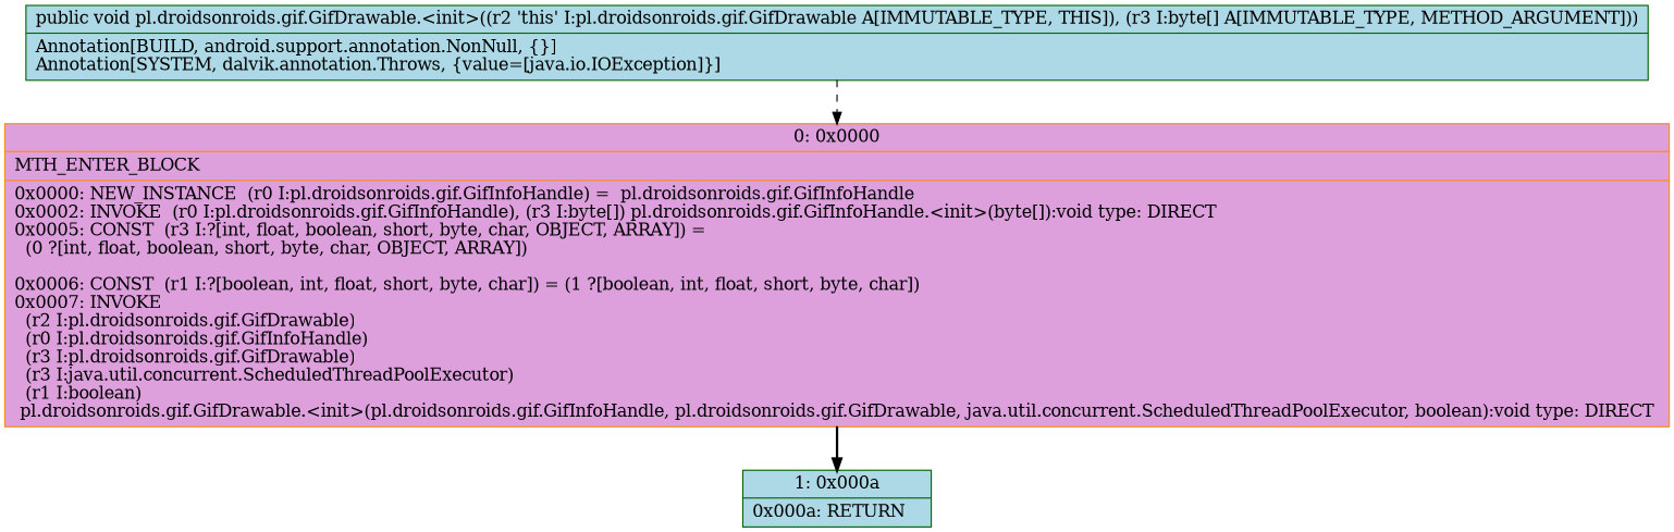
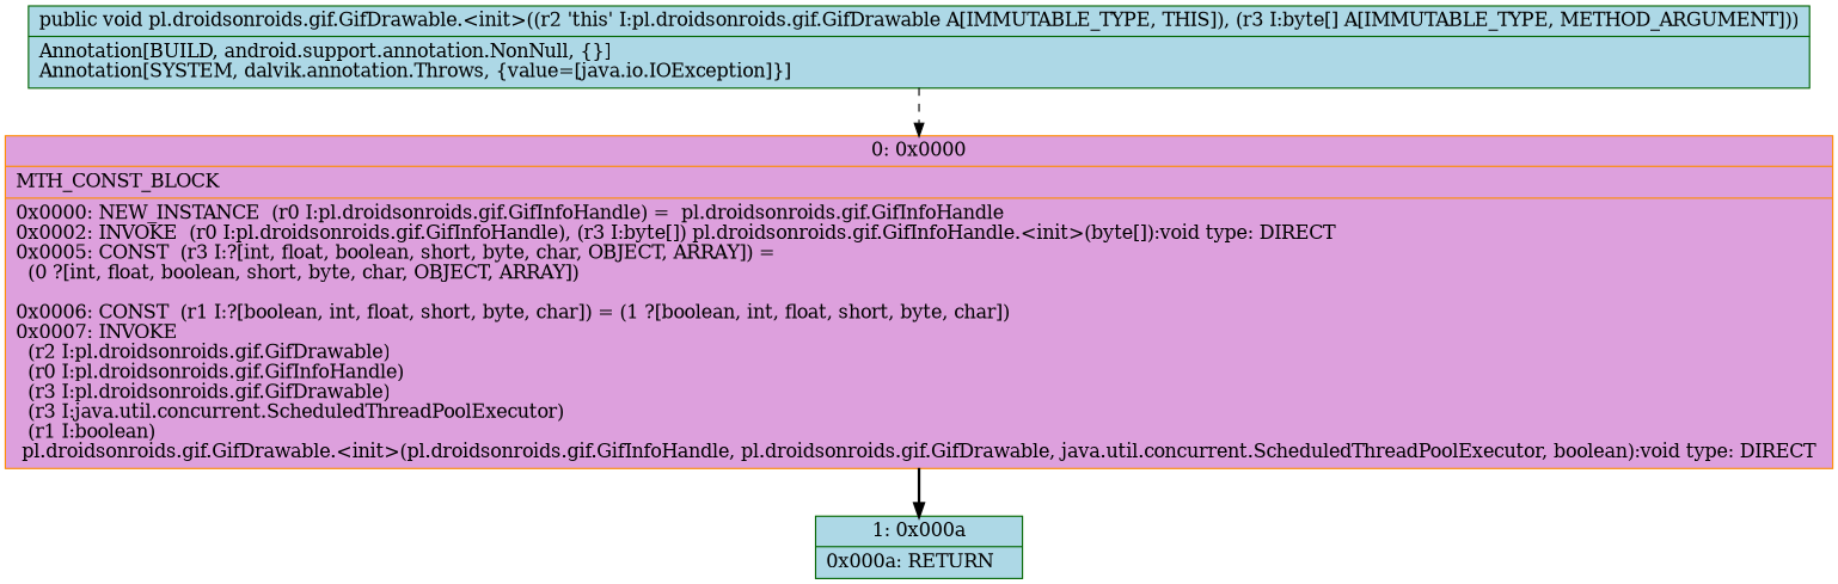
  digraph {
    node [shape=record style=filled fillcolor=lightblue color=darkgreen]
-   n1 [label="{0\:\ 0x0000|MTH_ENTER_BLOCK\l|0x0000: NEW_INSTANCE  (r0 I:pl.droidsonroids.gif.GifInfoHandle) =  pl.droidsonroids.gif.GifInfoHandle \l0x0002: INVOKE  (r0 I:pl.droidsonroids.gif.GifInfoHandle), (r3 I:byte[]) pl.droidsonroids.gif.GifInfoHandle.\<init\>(byte[]):void type: DIRECT \l0x0005: CONST  (r3 I:?[int, float, boolean, short, byte, char, OBJECT, ARRAY]) = \l  (0 ?[int, float, boolean, short, byte, char, OBJECT, ARRAY])\l \l0x0006: CONST  (r1 I:?[boolean, int, float, short, byte, char]) = (1 ?[boolean, int, float, short, byte, char]) \l0x0007: INVOKE  \l  (r2 I:pl.droidsonroids.gif.GifDrawable)\l  (r0 I:pl.droidsonroids.gif.GifInfoHandle)\l  (r3 I:pl.droidsonroids.gif.GifDrawable)\l  (r3 I:java.util.concurrent.ScheduledThreadPoolExecutor)\l  (r1 I:boolean)\l pl.droidsonroids.gif.GifDrawable.\<init\>(pl.droidsonroids.gif.GifInfoHandle, pl.droidsonroids.gif.GifDrawable, java.util.concurrent.ScheduledThreadPoolExecutor, boolean):void type: DIRECT \l}" fillcolor=plum color=darkorange]
+   n1 [label="{0\:\ 0x0000|MTH_CONST_BLOCK\l|0x0000: NEW_INSTANCE  (r0 I:pl.droidsonroids.gif.GifInfoHandle) =  pl.droidsonroids.gif.GifInfoHandle \l0x0002: INVOKE  (r0 I:pl.droidsonroids.gif.GifInfoHandle), (r3 I:byte[]) pl.droidsonroids.gif.GifInfoHandle.\<init\>(byte[]):void type: DIRECT \l0x0005: CONST  (r3 I:?[int, float, boolean, short, byte, char, OBJECT, ARRAY]) = \l  (0 ?[int, float, boolean, short, byte, char, OBJECT, ARRAY])\l \l0x0006: CONST  (r1 I:?[boolean, int, float, short, byte, char]) = (1 ?[boolean, int, float, short, byte, char]) \l0x0007: INVOKE  \l  (r2 I:pl.droidsonroids.gif.GifDrawable)\l  (r0 I:pl.droidsonroids.gif.GifInfoHandle)\l  (r3 I:pl.droidsonroids.gif.GifDrawable)\l  (r3 I:java.util.concurrent.ScheduledThreadPoolExecutor)\l  (r1 I:boolean)\l pl.droidsonroids.gif.GifDrawable.\<init\>(pl.droidsonroids.gif.GifInfoHandle, pl.droidsonroids.gif.GifDrawable, java.util.concurrent.ScheduledThreadPoolExecutor, boolean):void type: DIRECT \l}" fillcolor=plum color=darkorange]
    n2 [label="{1\:\ 0x000a|0x000a: RETURN   \l}"]
    n3 [label="{public void pl.droidsonroids.gif.GifDrawable.\<init\>((r2 'this' I:pl.droidsonroids.gif.GifDrawable A[IMMUTABLE_TYPE, THIS]), (r3 I:byte[] A[IMMUTABLE_TYPE, METHOD_ARGUMENT]))  | Annotation[BUILD, android.support.annotation.NonNull, \{\}]\lAnnotation[SYSTEM, dalvik.annotation.Throws, \{value=[java.io.IOException]\}]\l}"]
    n1 -> n2 [style=bold]
    n3 -> n1 [style=dashed]
  }
